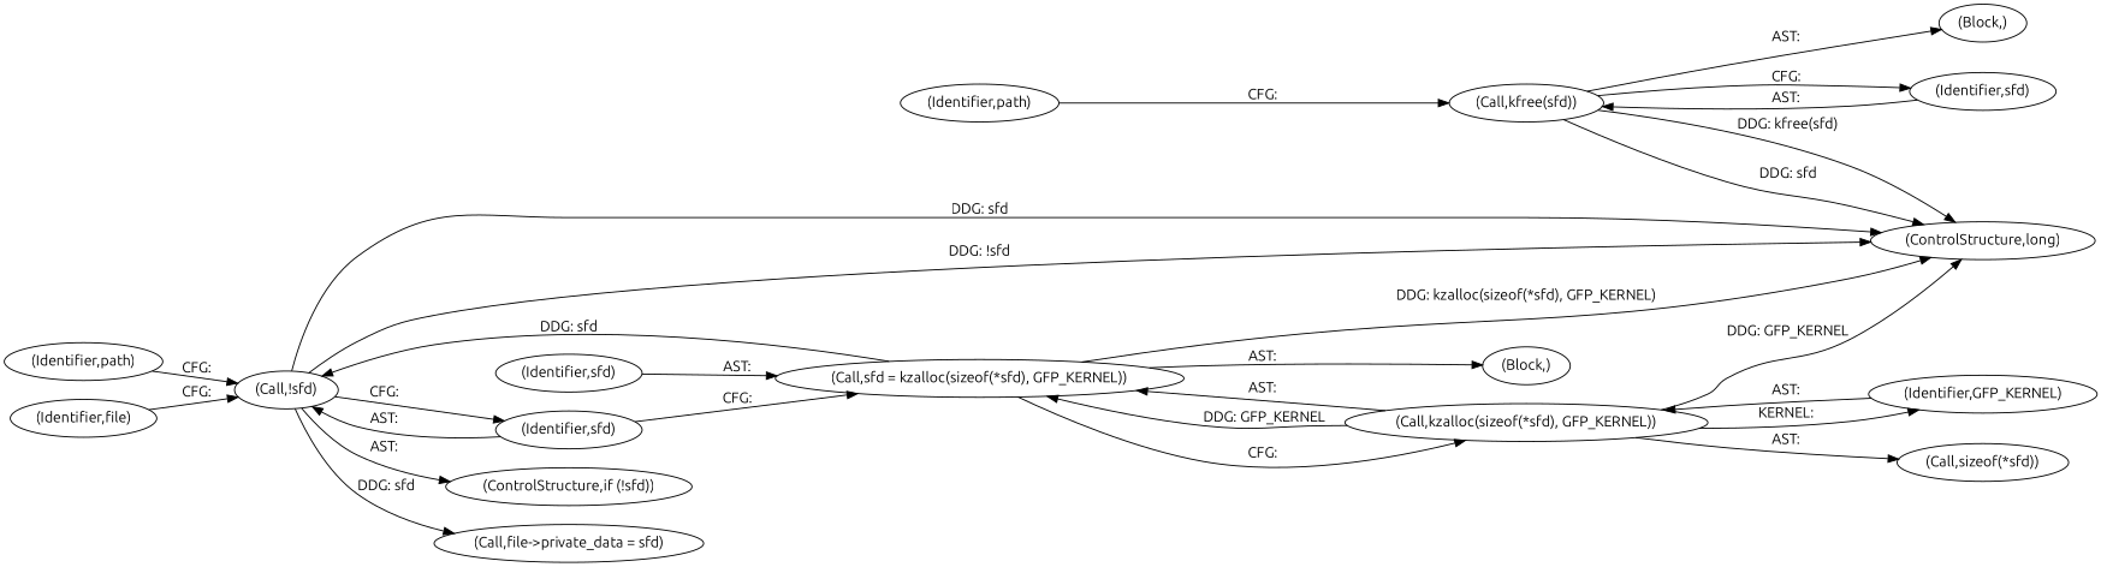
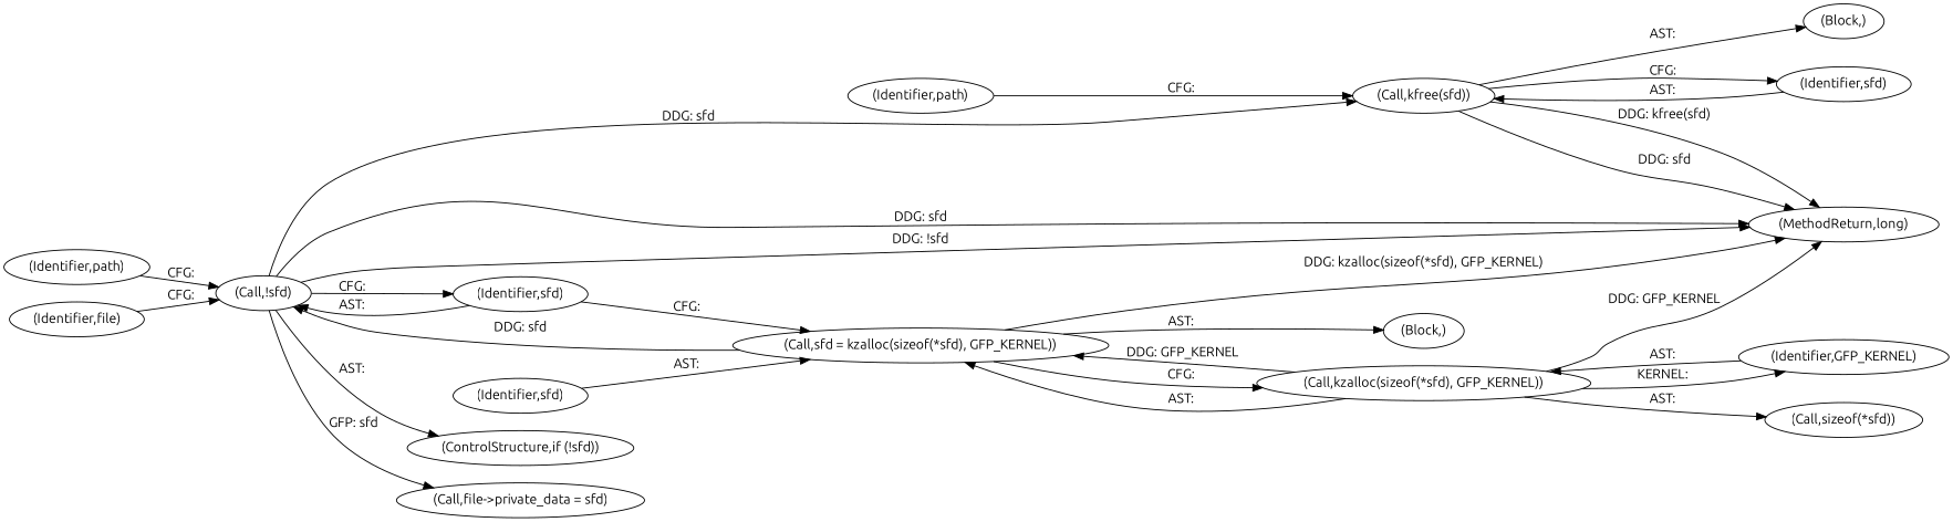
  digraph {
    fontname=Ubuntu
    rankdir=LR
    node [fontname=Ubuntu]
    edge [fontname=Ubuntu]
    n1 [label="(Call,kfree(sfd))"]
    n2 [label="(Identifier,sfd)"]
-   n3 [label="(ControlStructure,long)"]
+   n3 [label="(MethodReturn,long)"]
    n4 [label="(Block,)"]
    n5 [label="(Call,!sfd)"]
    n6 [label="(Identifier,sfd)"]
    n7 [label="(ControlStructure,if (!sfd))"]
    n8 [label="(Call,file->private_data = sfd)"]
    n9 [label="(Call,sfd = kzalloc(sizeof(*sfd), GFP_KERNEL))"]
    n10 [label="(Call,kzalloc(sizeof(*sfd), GFP_KERNEL))"]
    n11 [label="(Block,)"]
    n12 [label="(Identifier,GFP_KERNEL)"]
    n13 [label="(Call,sizeof(*sfd))"]
    n14 [label="(Identifier,path)"]
    n15 [label="(Identifier,file)"]
    n16 [label="(Identifier,sfd)"]
    n17 [label="(Identifier,path)"]
    n1 -> n2 [label="CFG: "]
    n1 -> n3 [label="DDG: sfd"]
    n1 -> n3 [label="DDG: kfree(sfd)"]
    n1 -> n4 [label="AST: "]
    n2 -> n1 [label="AST: "]
+   n5 -> n1 [label="DDG: sfd"]
    n5 -> n3 [label="DDG: sfd"]
    n5 -> n3 [label="DDG: !sfd"]
    n5 -> n6 [label="CFG: "]
    n5 -> n7 [label="AST: "]
-   n5 -> n8 [label="DDG: sfd"]
+   n5 -> n8 [label="GFP: sfd"]
    n6 -> n5 [label="AST: "]
    n6 -> n9 [label="CFG: "]
    n9 -> n3 [label="DDG: kzalloc(sizeof(*sfd), GFP_KERNEL)"]
    n9 -> n5 [label="DDG: sfd"]
    n9 -> n10 [label="CFG: "]
    n9 -> n11 [label="AST: "]
    n10 -> n3 [label="DDG: GFP_KERNEL"]
    n10 -> n9 [label="AST: "]
    n10 -> n9 [label="DDG: GFP_KERNEL"]
    n10 -> n12 [label="KERNEL: "]
    n10 -> n13 [label="AST: "]
    n12 -> n10 [label="AST: "]
    n14 -> n5 [label="CFG: "]
    n15 -> n5 [label="CFG: "]
    n16 -> n9 [label="AST: "]
    n17 -> n1 [label="CFG: "]
  }
